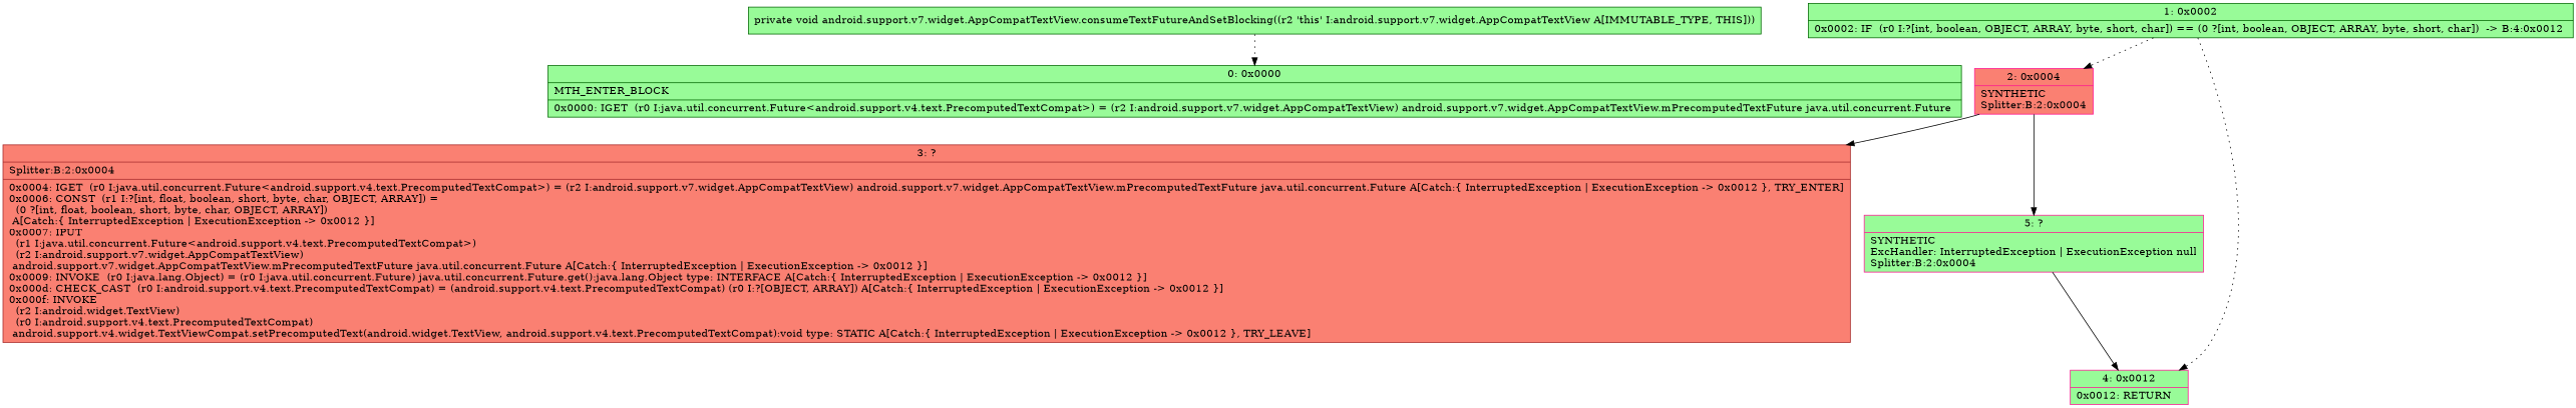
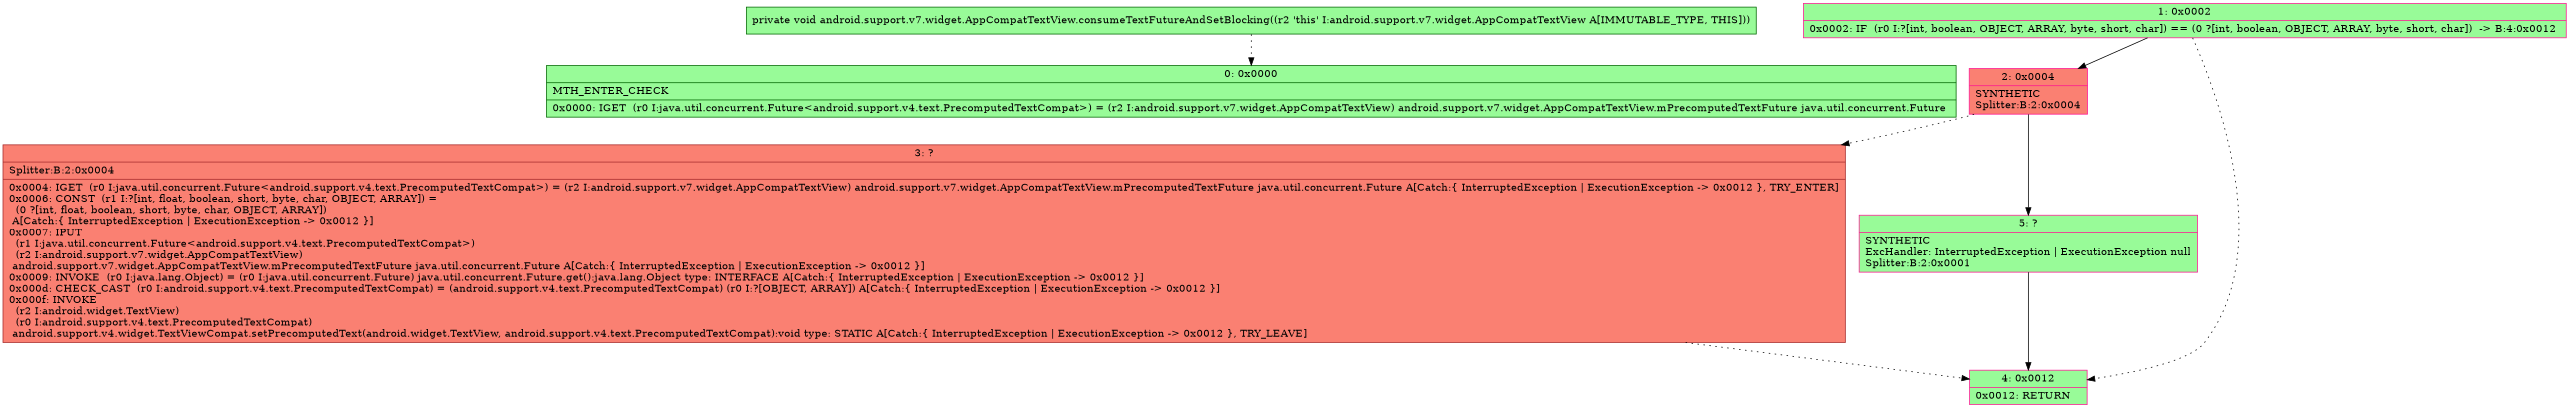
  digraph {
    node [color=deeppink fillcolor=palegreen shape=record style=filled]
    edge [style=solid]
-   n1 [color=darkgreen label="{0\:\ 0x0000|MTH_ENTER_BLOCK\l|0x0000: IGET  (r0 I:java.util.concurrent.Future\<android.support.v4.text.PrecomputedTextCompat\>) = (r2 I:android.support.v7.widget.AppCompatTextView) android.support.v7.widget.AppCompatTextView.mPrecomputedTextFuture java.util.concurrent.Future \l}"]
-   n2 [color=darkgreen label="{1\:\ 0x0002|0x0002: IF  (r0 I:?[int, boolean, OBJECT, ARRAY, byte, short, char]) == (0 ?[int, boolean, OBJECT, ARRAY, byte, short, char])  \-\> B:4:0x0012 \l}"]
+   n1 [color=darkgreen label="{0\:\ 0x0000|MTH_ENTER_CHECK\l|0x0000: IGET  (r0 I:java.util.concurrent.Future\<android.support.v4.text.PrecomputedTextCompat\>) = (r2 I:android.support.v7.widget.AppCompatTextView) android.support.v7.widget.AppCompatTextView.mPrecomputedTextFuture java.util.concurrent.Future \l}"]
+   n2 [label="{1\:\ 0x0002|0x0002: IF  (r0 I:?[int, boolean, OBJECT, ARRAY, byte, short, char]) == (0 ?[int, boolean, OBJECT, ARRAY, byte, short, char])  \-\> B:4:0x0012 \l}"]
    n3 [fillcolor=salmon label="{2\:\ 0x0004|SYNTHETIC\lSplitter:B:2:0x0004\l}"]
    n4 [label="{4\:\ 0x0012|0x0012: RETURN   \l}"]
    n5 [color=brown fillcolor=salmon label="{3\:\ ?|Splitter:B:2:0x0004\l|0x0004: IGET  (r0 I:java.util.concurrent.Future\<android.support.v4.text.PrecomputedTextCompat\>) = (r2 I:android.support.v7.widget.AppCompatTextView) android.support.v7.widget.AppCompatTextView.mPrecomputedTextFuture java.util.concurrent.Future A[Catch:\{ InterruptedException \| ExecutionException \-\> 0x0012 \}, TRY_ENTER]\l0x0006: CONST  (r1 I:?[int, float, boolean, short, byte, char, OBJECT, ARRAY]) = \l  (0 ?[int, float, boolean, short, byte, char, OBJECT, ARRAY])\l A[Catch:\{ InterruptedException \| ExecutionException \-\> 0x0012 \}]\l0x0007: IPUT  \l  (r1 I:java.util.concurrent.Future\<android.support.v4.text.PrecomputedTextCompat\>)\l  (r2 I:android.support.v7.widget.AppCompatTextView)\l android.support.v7.widget.AppCompatTextView.mPrecomputedTextFuture java.util.concurrent.Future A[Catch:\{ InterruptedException \| ExecutionException \-\> 0x0012 \}]\l0x0009: INVOKE  (r0 I:java.lang.Object) = (r0 I:java.util.concurrent.Future) java.util.concurrent.Future.get():java.lang.Object type: INTERFACE A[Catch:\{ InterruptedException \| ExecutionException \-\> 0x0012 \}]\l0x000d: CHECK_CAST  (r0 I:android.support.v4.text.PrecomputedTextCompat) = (android.support.v4.text.PrecomputedTextCompat) (r0 I:?[OBJECT, ARRAY]) A[Catch:\{ InterruptedException \| ExecutionException \-\> 0x0012 \}]\l0x000f: INVOKE  \l  (r2 I:android.widget.TextView)\l  (r0 I:android.support.v4.text.PrecomputedTextCompat)\l android.support.v4.widget.TextViewCompat.setPrecomputedText(android.widget.TextView, android.support.v4.text.PrecomputedTextCompat):void type: STATIC A[Catch:\{ InterruptedException \| ExecutionException \-\> 0x0012 \}, TRY_LEAVE]\l}"]
-   n6 [label="{5\:\ ?|SYNTHETIC\lExcHandler: InterruptedException \| ExecutionException null\lSplitter:B:2:0x0004\l}"]
+   n6 [label="{5\:\ ?|SYNTHETIC\lExcHandler: InterruptedException \| ExecutionException null\lSplitter:B:2:0x0001\l}"]
    n7 [color=darkgreen label="{private void android.support.v7.widget.AppCompatTextView.consumeTextFutureAndSetBlocking((r2 'this' I:android.support.v7.widget.AppCompatTextView A[IMMUTABLE_TYPE, THIS])) }"]
-   n2 -> n3 [style=dotted]
+   n2 -> n3
    n2 -> n4 [style=dotted]
-   n3 -> n5
+   n3 -> n5 [style=dotted]
    n3 -> n6
+   n5 -> n4 [style=dotted]
    n6 -> n4
    n7 -> n1 [style=dotted]
  }
